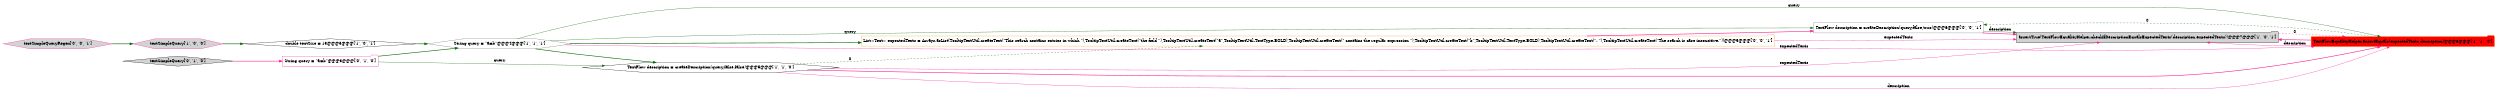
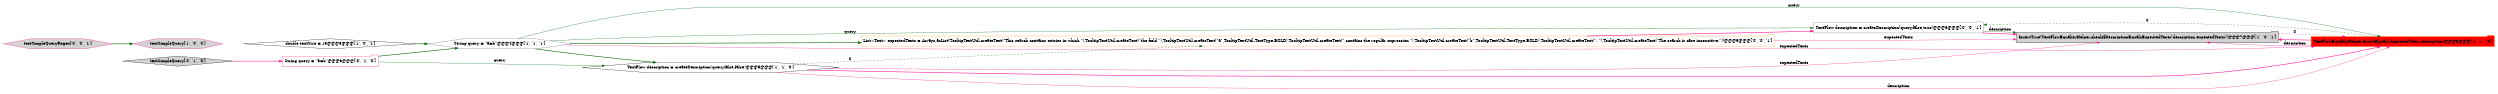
  digraph {
    rankdir=LR
    node [color=black fillcolor=white shape=folder style=filled]
    edge [color=darkgreen style=bold]
    n1 [color=gray40 label="TextFlow description = createDescription(query,false,true)@@@6@@@['0', '0', '1']"]
    n2 [fillcolor=lightgray label="assertTrue(TextFlowEqualityHelper.checkIfDescriptionEqualsExpectedTexts(description,expectedTexts))@@@7@@@['1', '0', '1']"]
    n3 [color=darkorange fillcolor=red label="TextFlowEqualityHelper.assertEquals(expectedTexts,description)@@@6@@@['1', '1', '0']"]
    n4 [color=deeppink fillcolor=lightgray label="testSimpleQueryRegex['0', '0', '1']" shape=hexagon]
    n5 [color=deeppink fillcolor=lightgray label="testSimpleQuery['1', '0', '0']" shape=hexagon]
    n6 [label="double textSize = 13@@@3@@@['1', '0', '1']" shape=diamond]
    n7 [color=gray40 label="String query = \"a=b\"@@@4@@@['1', '1', '1']" shape=hexagon]
    n8 [color=deeppink label="String query = \"a=b\"@@@3@@@['0', '1', '0']"]
    n9 [label="TextFlow description = createDescription(query,false,false)@@@5@@@['1', '1', '0']" shape=hexagon]
    n10 [color=darkorange label="List<Text> expectedTexts = Arrays.asList(TooltipTextUtil.createText(\"This search contains entries in which \"),TooltipTextUtil.createText(\"the field \"),TooltipTextUtil.createText(\"a\",TooltipTextUtil.TextType.BOLD),TooltipTextUtil.createText(\" contains the regular expression \"),TooltipTextUtil.createText(\"b\",TooltipTextUtil.TextType.BOLD),TooltipTextUtil.createText(\". \"),TooltipTextUtil.createText(\"The search is case insensitive.\"))@@@5@@@['0', '0', '1']"]
    n11 [fillcolor=lightgray label="testSimpleQuery['0', '1', '0']" shape=diamond]
    n1 -> n2 [color=deeppink]
    n1 -> n2 [label=description style=solid]
    n2 -> n3 [color=deeppink label=0 style=dashed]
    n3 -> n1 [label=0 style=dashed]
    n3 -> n2 [color=deeppink]
    n3 -> n2 [color=deeppink label=description style=solid]
    n4 -> n5
-   n5 -> n6
    n6 -> n7
    n7 -> n1 [label=query style=solid]
    n7 -> n3 [label=query style=solid]
    n7 -> n3 [color=deeppink label=expectedTexts style=solid]
    n7 -> n9
    n7 -> n10
    n8 -> n7
    n8 -> n9 [label=query style=solid]
    n9 -> n2 [color=deeppink label=expectedTexts style=solid]
    n9 -> n3 [color=deeppink]
    n9 -> n3 [color=deeppink label=description style=solid]
    n9 -> n10 [label=0 style=dashed]
    n10 -> n1 [color=deeppink]
    n10 -> n2 [color=deeppink label=expectedTexts style=solid]
    n11 -> n8 [color=deeppink]
  }
